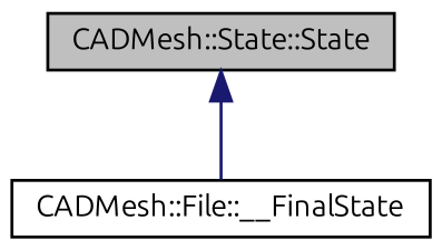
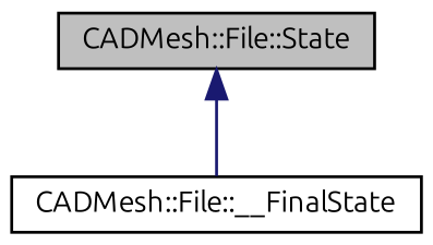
  digraph {
    fontname=Ubuntu
    node [color=black fontname=Ubuntu fontsize=10 shape=record style=filled]
-   n1 [fillcolor=grey75 fontcolor=black height=0.2 label="CADMesh::State::State" width=0.4]
+   n1 [fillcolor=grey75 fontcolor=black height=0.2 label="CADMesh::File::State" width=0.4]
    n2 [fillcolor=white height=0.2 label="CADMesh::File::__FinalState" width=0.4]
    n1 -> n2 [color=midnightblue dir=back fontname=Ubuntu fontsize=10 labelfontname=Helvetica labelfontsize=10 style=solid]
  }
